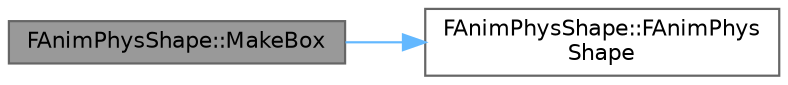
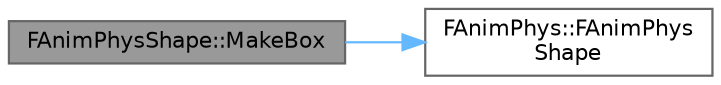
  digraph {
    rankdir=LR
    node [fontname=Helvetica fontsize=10 shape=box style=filled]
    n1 [color=gray40 fillcolor=grey60 fontcolor=black height=0.2 label="FAnimPhysShape::MakeBox" width=0.4]
-   n2 [color=grey40 fillcolor=white height=0.2 label="FAnimPhysShape::FAnimPhys\lShape" width=0.4]
+   n2 [color=grey40 fillcolor=white height=0.2 label="FAnimPhys::FAnimPhys\lShape" width=0.4]
    n1 -> n2 [color=steelblue1 fontname=Helvetica fontsize=10 labelfontname=Helvetica labelfontsize=10 style=solid]
  }
